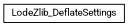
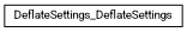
  digraph {
    rankdir=LR
    fontname=Roboto
-   n1 [color=black fillcolor=white fontname=Roboto fontsize=10 height=0.2 label=LodeZlib_DeflateSettings shape=record style=filled width=0.4]
+   n1 [color=black fillcolor=white fontname=Roboto fontsize=10 height=0.2 label=DeflateSettings_DeflateSettings shape=record style=filled width=0.4]
  }
